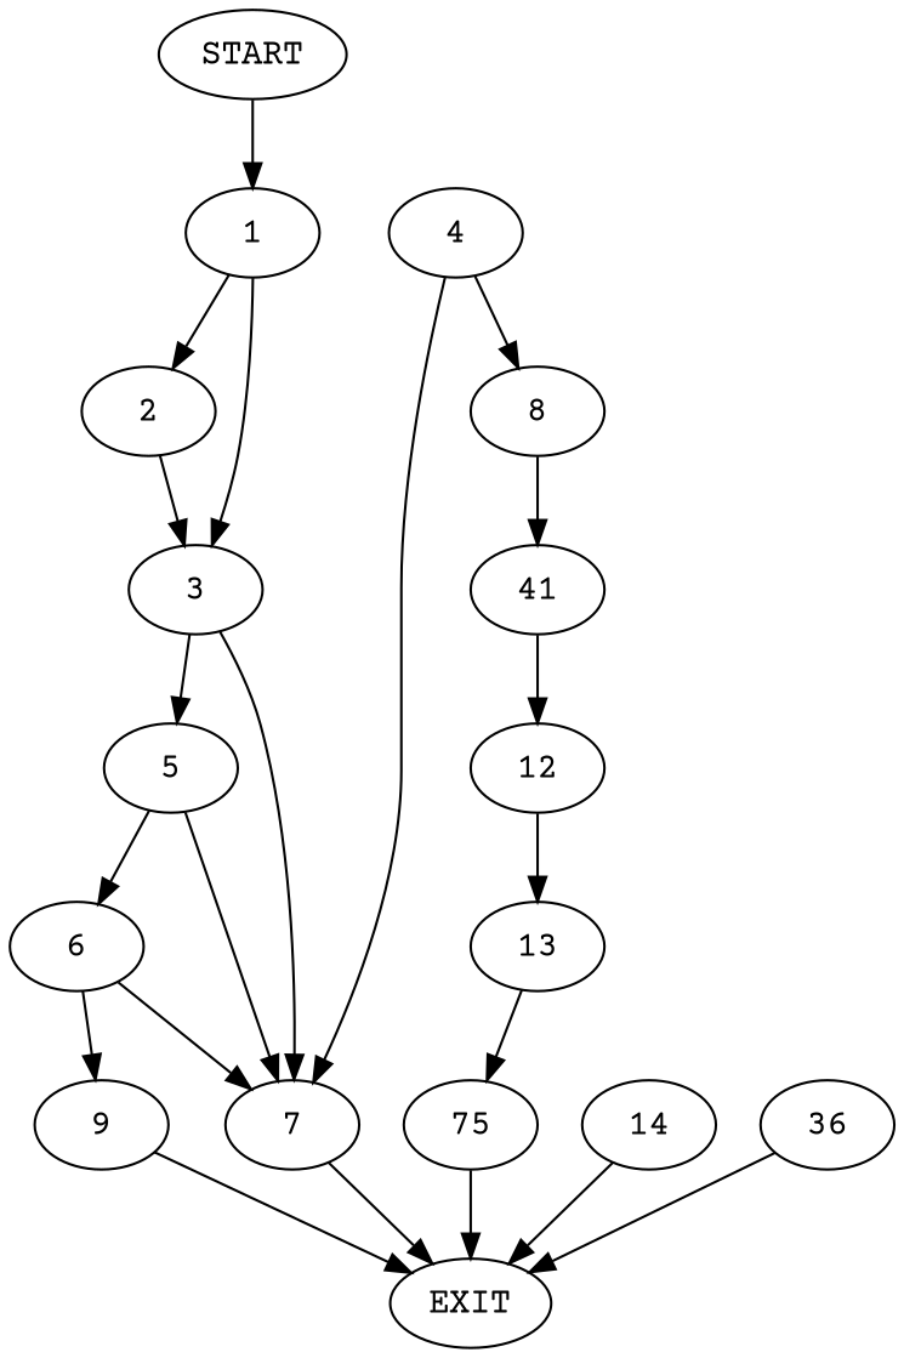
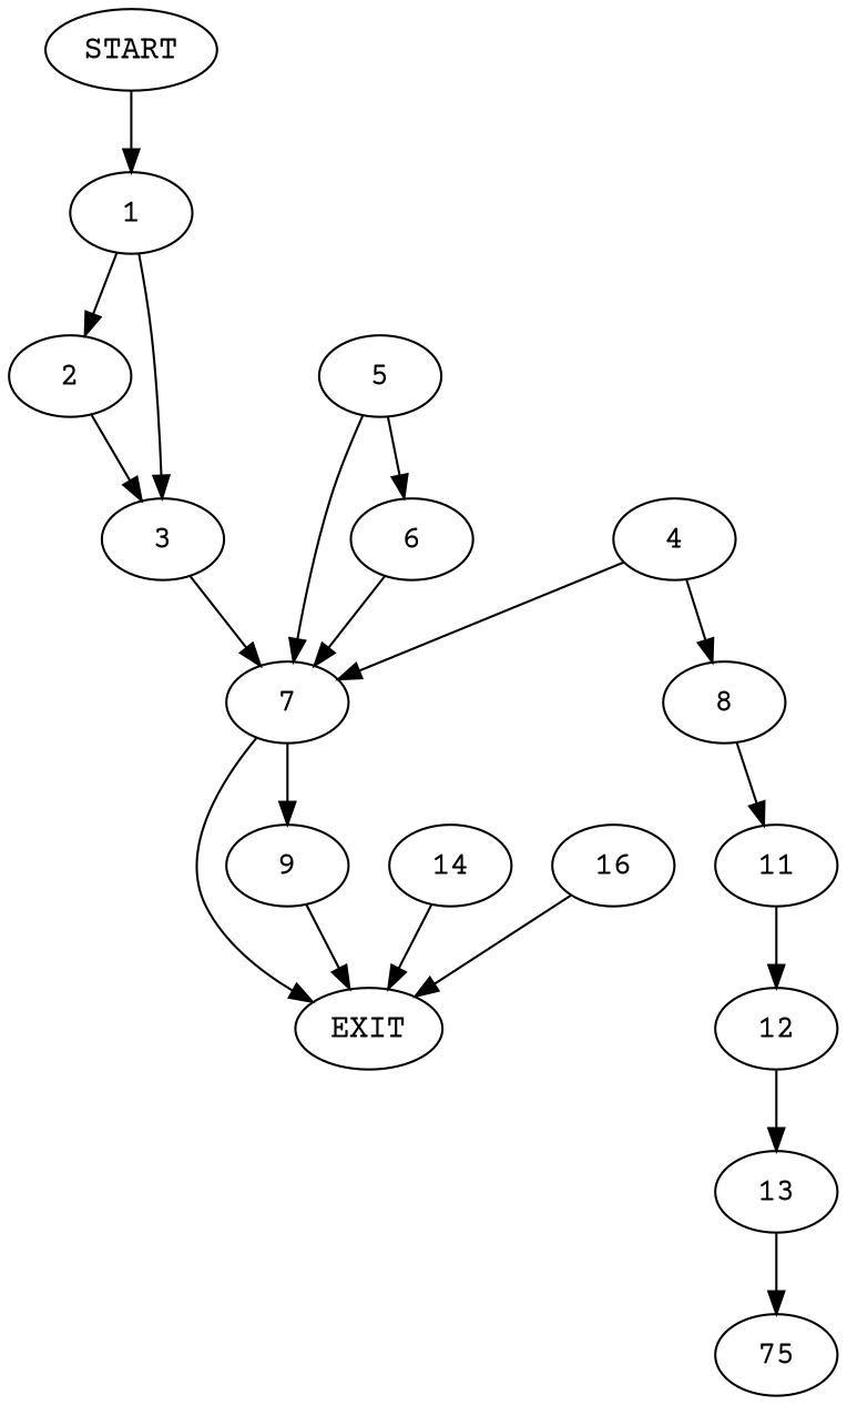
  digraph {
    fontname="Courier Prime"
    node [fontname="Courier Prime"]
    edge [fontname="Courier Prime"]
    n1 [label=START]
    1
    2
    3
    n5 [label=EXIT]
    5
    7
    4
    8
    6
-   11 [label=41]
+   11
    9
    12
    13
    n15 [label=75]
    14
-   16 [label=36]
+   16
    n1 -> 1
    1 -> 2
    1 -> 3
    2 -> 3
-   3 -> 5
    3 -> 7
    5 -> 7
    5 -> 6
    7 -> n5
    4 -> 7
    4 -> 8
    8 -> 11
    6 -> 7
-   6 -> 9
+   7 -> 9
    11 -> 12
    9 -> n5
    12 -> 13
    13 -> n15
-   n15 -> n5
    14 -> n5
    16 -> n5
  }
